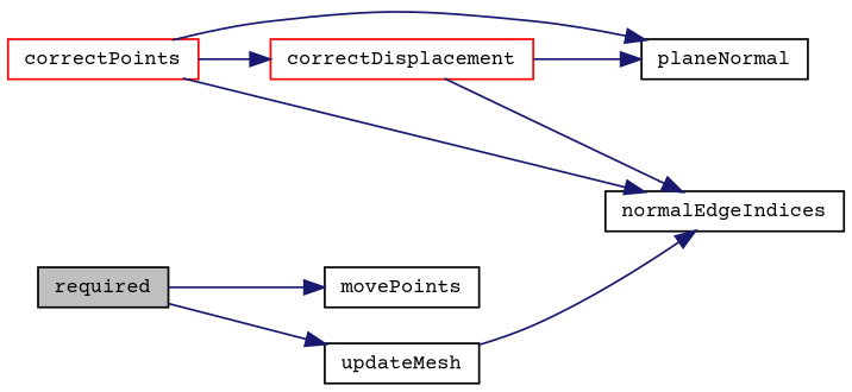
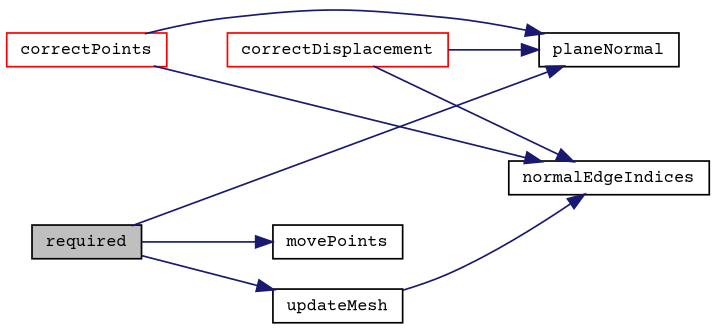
  digraph {
    fontname="Courier Prime"
    rankdir=LR
    node [color=black fontname="Courier Prime" fontsize=10 shape=record]
    edge [color=midnightblue fontname="Courier Prime" fontsize=10 labelfontname=FreeSans labelfontsize=10 style=solid]
    n1 [fillcolor=grey75 fontcolor=black height=0.2 label=required style=filled width=0.4]
    n2 [height=0.2 label=planeNormal width=0.4]
    n3 [height=0.2 label=movePoints width=0.4]
    n4 [height=0.2 label=updateMesh width=0.4]
    n5 [color=red height=0.2 label=correctDisplacement width=0.4]
    n6 [height=0.2 label=normalEdgeIndices width=0.4]
    n7 [color=red height=0.2 label=correctPoints width=0.4]
+   n1 -> n2
    n1 -> n3
    n1 -> n4
    n4 -> n6
    n5 -> n2
    n5 -> n6
    n7 -> n2
-   n7 -> n5
    n7 -> n6
  }
